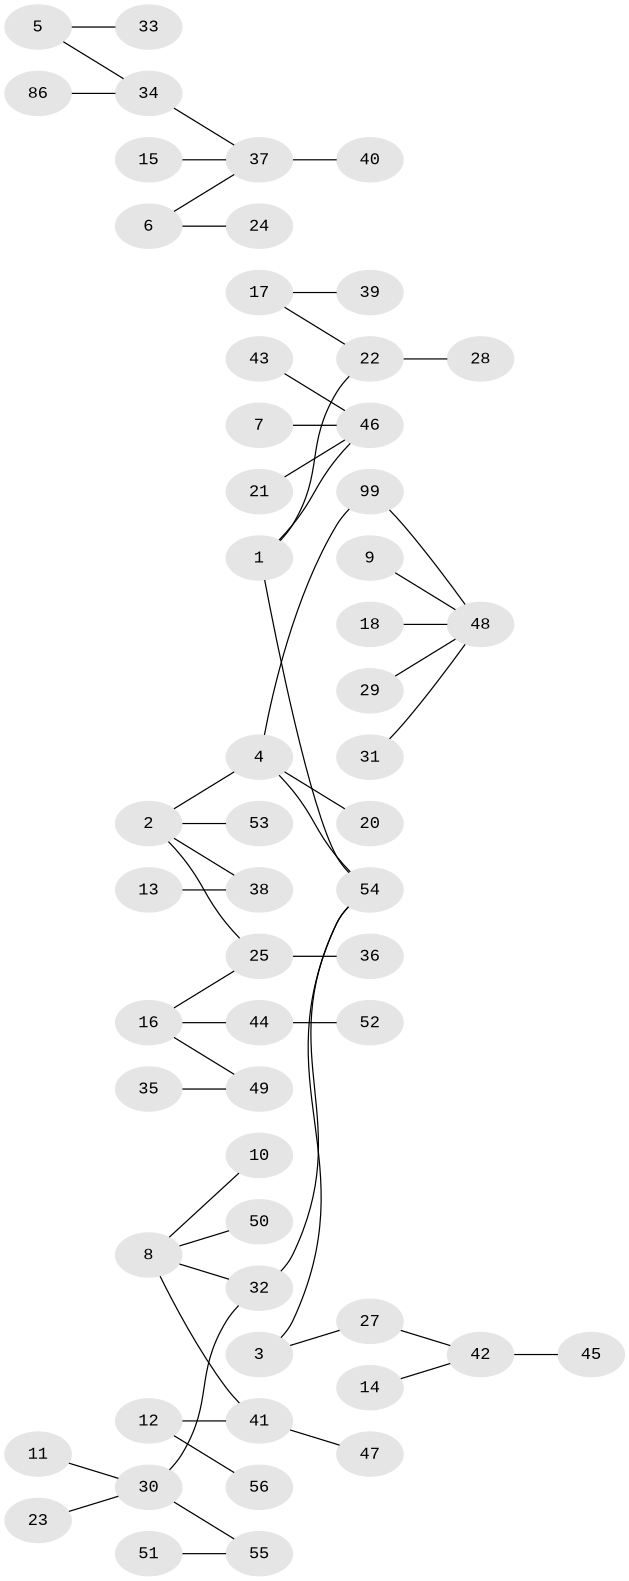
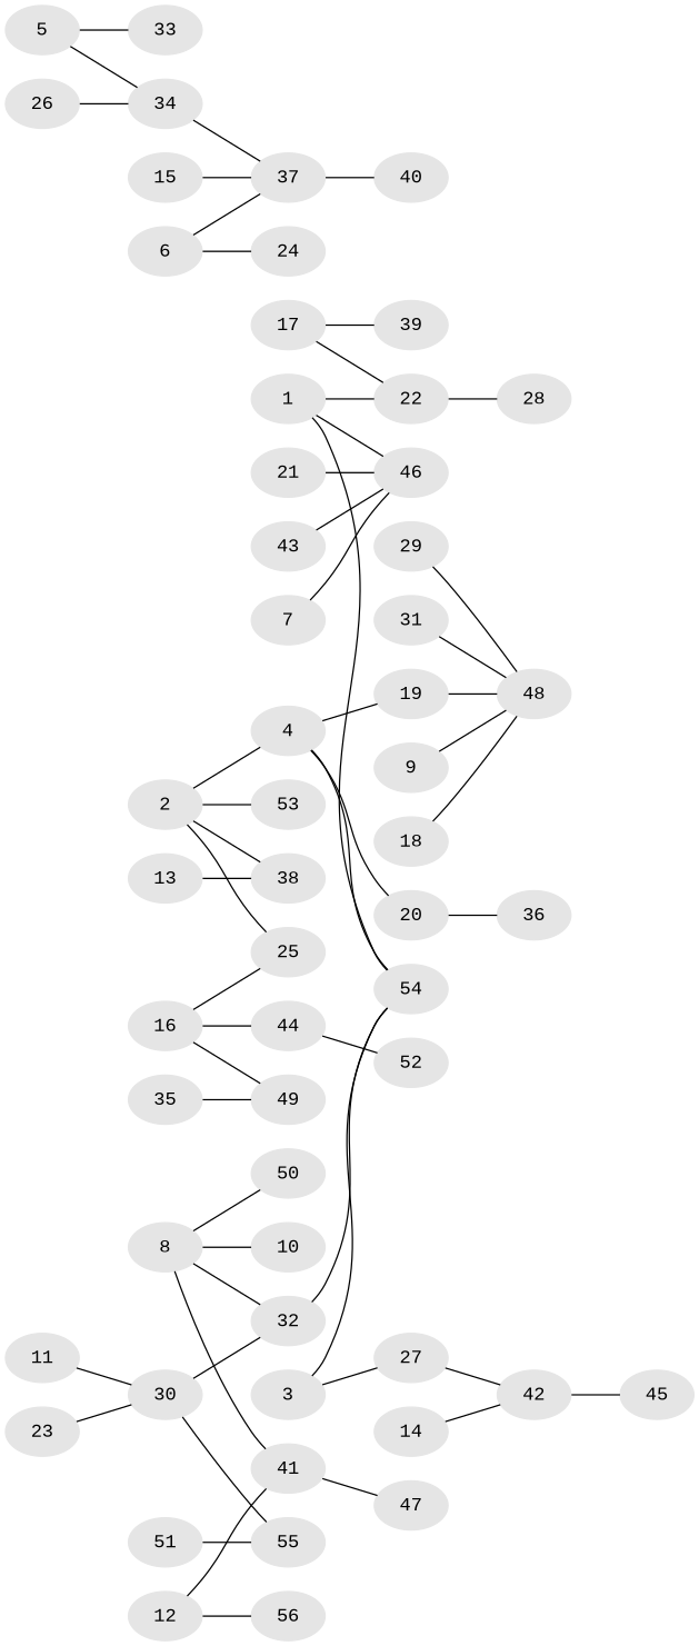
  graph {
    fontname="Liberation Mono"
    rankdir=LR
    node [color=gray90 fontname="Liberation Mono" style=filled]
    edge [fontname="Liberation Mono" weight=1.0]
    1
    22
    46
    54
    28
    2
    4
    25
    38
    53
-   19 [label=99]
+   19
    20
    3
    27
    42
    48
    36
    5
    33
    34
    37
    6
    24
    40
    7
    8
    10
    32
    41
    50
    47
    9
    11
    30
    12
    56
    13
    14
    45
    15
    16
    44
    49
    52
    17
    39
    18
    21
    23
    55
-   26 [label=86]
+   26
    29
    31
    35
    43
    51
    1 -- 22
    1 -- 46
    1 -- 54
    22 -- 28
    2 -- 4
    2 -- 25
    2 -- 38
    2 -- 53
    4 -- 54
    4 -- 19
    4 -- 20
    19 -- 48
-   25 -- 36
+   20 -- 36
    3 -- 54
    3 -- 27
    27 -- 42
    42 -- 45
    5 -- 33
    5 -- 34
    34 -- 37
    37 -- 40
    6 -- 37
    6 -- 24
    7 -- 46
    8 -- 10
    8 -- 32
    8 -- 41
    8 -- 50
    32 -- 54
    41 -- 47
    9 -- 48
    11 -- 30
    30 -- 32
    30 -- 55
    12 -- 41
    12 -- 56
    13 -- 38
    14 -- 42
    15 -- 37
    16 -- 25
    16 -- 44
    16 -- 49
    44 -- 52
    17 -- 22
    17 -- 39
    18 -- 48
    21 -- 46
    23 -- 30
    26 -- 34
    29 -- 48
    31 -- 48
    35 -- 49
    43 -- 46
    51 -- 55
  }
